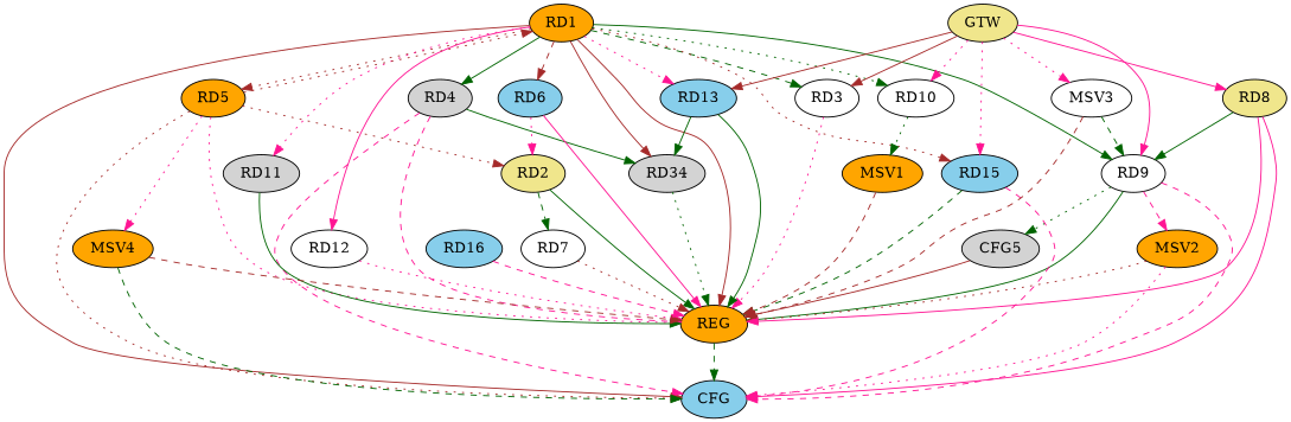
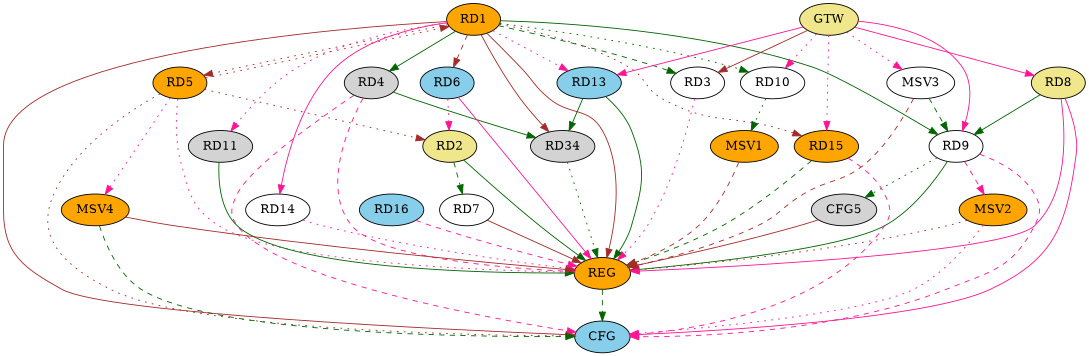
  strict digraph {
    node [fillcolor=orange style=filled]
    edge [color=deeppink style=dotted]
    n1 [label=RD1]
    n2 [fillcolor=white label=RD3]
    n3 [fillcolor=lightgrey label=RD4]
    n4 [label=RD5]
    n5 [fillcolor=skyblue label=RD6]
    n6 [fillcolor=white label=RD9]
    n7 [fillcolor=white label=RD10]
    n8 [fillcolor=lightgrey label=RD11]
-   n9 [fillcolor=white label=RD12]
+   n9 [fillcolor=white label=RD14]
    n10 [fillcolor=skyblue label=RD13]
    n11 [fillcolor=lightgrey label=RD34]
-   n12 [fillcolor=skyblue label=RD15]
+   n12 [label=RD15]
    n13 [label=REG]
    n14 [fillcolor=skyblue label=CFG]
    n15 [fillcolor=khaki label=RD2]
    n16 [label=MSV4]
    n17 [label=MSV2]
    n18 [fillcolor=lightgrey label=CFG5]
    n19 [label=MSV1]
    n20 [fillcolor=white label=RD7]
    n21 [fillcolor=khaki label=RD8]
    n22 [fillcolor=skyblue label=RD16]
    n23 [fillcolor=khaki label=GTW]
    n24 [fillcolor=white label=MSV3]
    n1 -> n2 [color=darkgreen style=dashed]
    n1 -> n3 [color=darkgreen style=solid]
    n1 -> n4 [color=brown]
    n1 -> n5 [color=brown style=dashed]
    n1 -> n6 [color=darkgreen style=solid]
    n1 -> n7 [color=darkgreen]
    n1 -> n8
    n1 -> n9 [style=solid]
    n1 -> n10
    n1 -> n11 [color=brown style=solid]
    n1 -> n12 [color=brown]
    n1 -> n13 [color=brown style=solid]
    n1 -> n14 [color=brown style=solid]
    n2 -> n13
    n3 -> n11 [color=darkgreen style=solid]
    n3 -> n13 [style=dashed]
    n3 -> n14 [style=dashed]
    n4 -> n1 [color=brown]
    n4 -> n13
    n4 -> n14 [color=brown]
    n4 -> n15 [color=brown]
    n4 -> n16
    n5 -> n13 [style=solid]
    n5 -> n15
    n6 -> n13 [color=darkgreen style=solid]
    n6 -> n14 [style=dashed]
    n6 -> n17 [style=dashed]
    n6 -> n18 [color=darkgreen]
    n7 -> n19 [color=darkgreen]
    n8 -> n13 [color=darkgreen style=solid]
    n9 -> n13
    n10 -> n11 [color=darkgreen style=solid]
    n10 -> n13 [color=darkgreen style=solid]
    n11 -> n13 [color=darkgreen]
    n12 -> n13 [color=darkgreen style=dashed]
    n12 -> n14 [style=dashed]
    n13 -> n14 [color=darkgreen style=dashed]
    n15 -> n13 [color=darkgreen style=solid]
    n15 -> n20 [color=darkgreen style=dashed]
-   n16 -> n13 [color=brown style=dashed]
+   n16 -> n13 [color=brown style=solid]
    n16 -> n14 [color=darkgreen style=dashed]
    n17 -> n13 [color=brown]
    n17 -> n14
    n18 -> n13 [color=brown style=solid]
    n19 -> n13 [color=brown style=dashed]
-   n20 -> n13 [color=brown]
+   n20 -> n13 [color=brown style=solid]
    n21 -> n6 [color=darkgreen style=solid]
    n21 -> n13 [style=solid]
    n21 -> n14 [style=solid]
    n22 -> n13 [style=dashed]
    n23 -> n2 [color=brown style=solid]
    n23 -> n6 [style=solid]
    n23 -> n7
-   n23 -> n10 [color=brown style=solid]
+   n23 -> n10 [style=solid]
    n23 -> n12
    n23 -> n21 [style=solid]
    n23 -> n24
    n24 -> n6 [color=darkgreen style=dashed]
    n24 -> n13 [color=brown style=dashed]
  }
